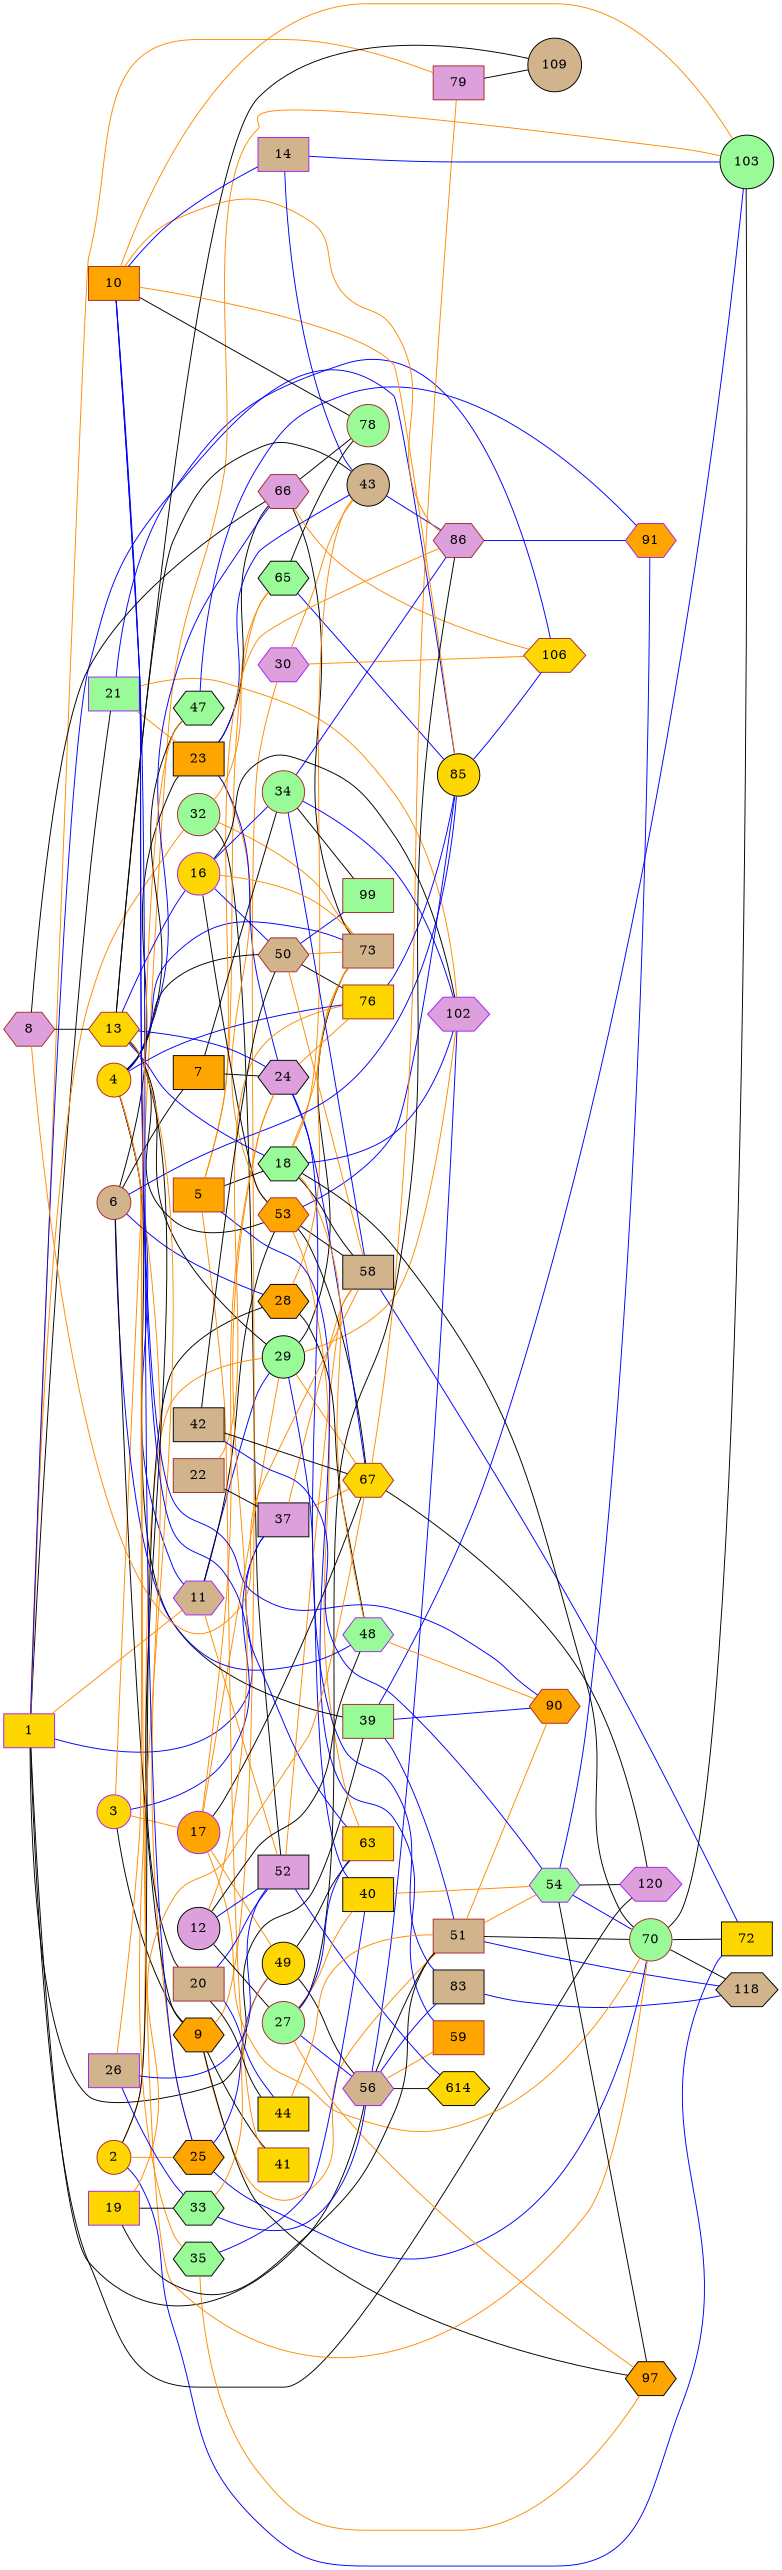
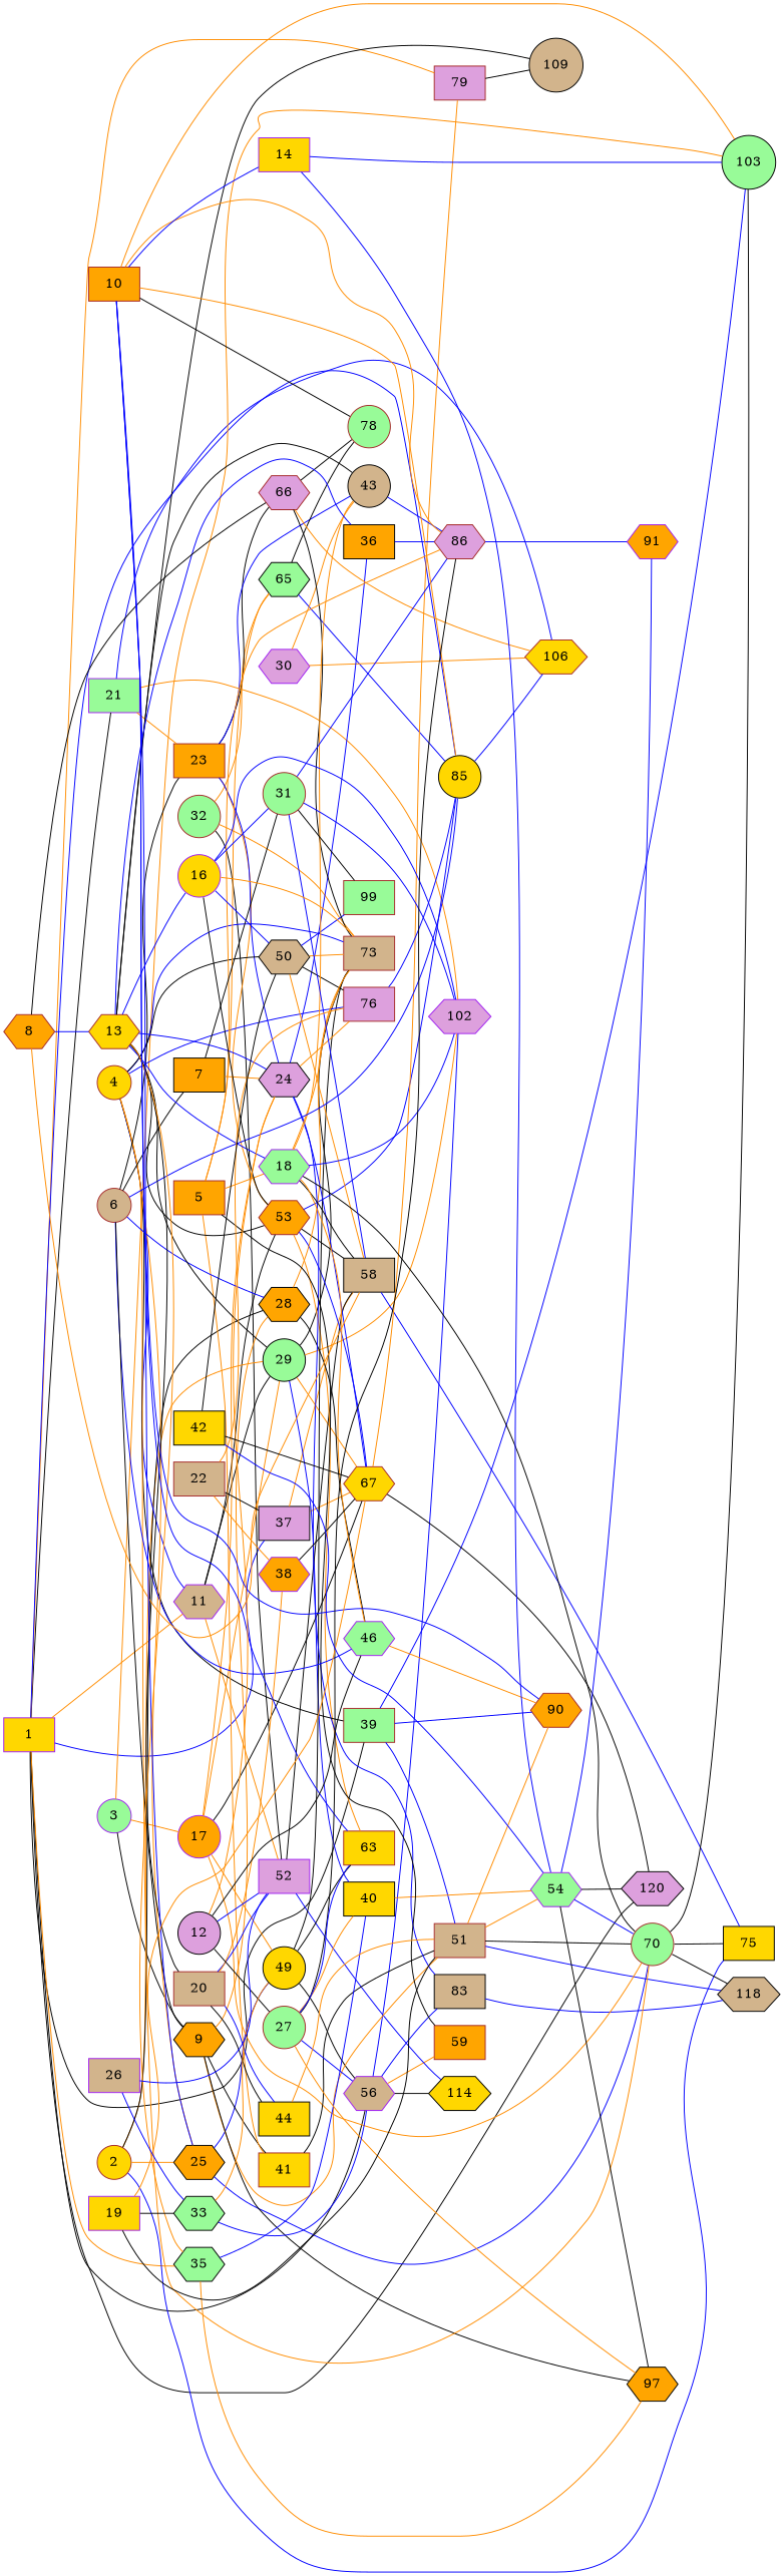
  graph {
    rankdir=LR
    node [color=brown fillcolor=gold shape=hexagon style=filled]
    edge [color=blue]
    1 [color=purple shape=box super="+62"]
    11 [color=purple fillcolor=tan super="+121"]
    21 [color=purple fillcolor=palegreen shape=box super="+96"]
    32 [fillcolor=palegreen shape=circle super="+107"]
    37 [color=black fillcolor=plum shape=box]
    39 [fillcolor=palegreen shape=box super="+115"]
    56 [color=purple fillcolor=tan super="+74"]
    79 [fillcolor=plum shape=box]
    85 [color=black shape=circle super="+122"]
-   120 [color=purple fillcolor=plum]
+   120 [color=black fillcolor=plum]
    29 [color=black fillcolor=palegreen shape=circle super="+111"]
-   52 [color=black fillcolor=plum shape=box super="+104"]
+   52 [color=purple fillcolor=plum shape=box super="+104"]
    53 [fillcolor=orange super="+80"]
-   23 [color=black fillcolor=orange shape=box super="+94"]
+   23 [fillcolor=orange shape=box super="+94"]
    102 [color=purple fillcolor=plum]
    106
    73 [fillcolor=tan shape=box super="+89"]
    65 [color=black fillcolor=palegreen]
    58 [color=black fillcolor=tan shape=box super="+81"]
    67 [super="+83"]
    103 [color=black fillcolor=palegreen shape=circle super="+117"]
    51 [fillcolor=tan shape=box super="+64"]
    90 [fillcolor=orange super="+108"]
    59 [fillcolor=orange shape=box]
    n25 [color=black fillcolor=tan label=83 shape=box]
-   114 [color=black label=614]
+   114 [color=black]
    109 [color=black fillcolor=tan shape=circle]
    2 [shape=circle super="+15"]
    25 [color=black fillcolor=orange]
    28 [color=black fillcolor=orange]
-   75 [color=black shape=box label=72]
+   75 [color=black shape=box]
    70 [fillcolor=palegreen shape=circle super="+98"]
    49 [color=black shape=circle super="+110"]
-   48 [color=purple fillcolor=palegreen super="+119"]
+   48 [color=purple fillcolor=palegreen super="+119" label=46]
    40 [color=black shape=box]
-   3 [color=purple shape=circle super="+69"]
+   3 [color=purple fillcolor=palegreen shape=circle super="+69"]
    9 [color=black fillcolor=orange super="+55"]
    17 [color=purple fillcolor=orange shape=circle super="+31"]
    41 [shape=box]
    30 [color=purple fillcolor=plum]
    97 [color=black fillcolor=orange super="+105"]
    24 [color=black fillcolor=plum super="+46"]
    4 [shape=circle super="+61"]
-   47 [color=black fillcolor=palegreen]
-   50 [fillcolor=tan super="+92"]
+   50 [color=black fillcolor=tan super="+92"]
    66 [fillcolor=plum super="+71"]
-   76 [shape=box super="+77"]
+   76 [fillcolor=plum shape=box super="+77"]
    91 [color=purple fillcolor=orange]
    99 [fillcolor=palegreen shape=box]
    78 [fillcolor=palegreen shape=circle]
    118 [color=black fillcolor=tan]
    5 [fillcolor=orange shape=box super="+84"]
-   18 [color=black fillcolor=palegreen super="+72"]
+   18 [color=purple fillcolor=palegreen super="+72"]
    86 [fillcolor=plum super="+88"]
    43 [color=black fillcolor=tan shape=circle super="+113"]
    6 [fillcolor=tan shape=circle super="+82"]
    7 [color=black fillcolor=orange shape=box]
-   34 [fillcolor=palegreen shape=circle super="+116"]
+   34 [fillcolor=palegreen shape=circle super="+116" label=31]
+   36 [color=black fillcolor=orange shape=box]
    13 [super="+95"]
    16 [color=purple shape=circle super="+68"]
    20 [fillcolor=tan shape=box]
    35 [color=black fillcolor=palegreen]
-   8 [fillcolor=plum]
+   8 [fillcolor=orange]
    54 [color=purple fillcolor=palegreen super="+87"]
    10 [fillcolor=orange shape=box super="+101"]
-   14 [color=purple fillcolor=tan shape=box]
+   14 [color=purple shape=box]
    63 [shape=box]
    12 [color=black fillcolor=plum shape=circle super="+57"]
    27 [fillcolor=palegreen shape=circle super="+112"]
+   38 [color=purple fillcolor=orange]
    44 [color=black shape=box]
    33 [color=black fillcolor=palegreen super="+45"]
    19 [color=purple shape=box]
    22 [fillcolor=tan shape=box super="+60"]
    26 [color=purple fillcolor=tan shape=box]
-   42 [color=black fillcolor=tan shape=box super="+100"]
+   42 [color=black shape=box super="+100"]
    1 -- 11 [color=darkorange]
    1 -- 21 [color=black]
-   1 -- 32 [color=darkorange]
+   1 -- 35 [color=darkorange]
    1 -- 37
    1 -- 39 [color=black]
    1 -- 56 [color=black]
    1 -- 79 [color=darkorange]
    1 -- 85
    1 -- 120 [color=black]
-   11 -- 29
+   11 -- 29 [color=black]
    11 -- 52 [color=darkorange]
    11 -- 53 [color=black]
    21 -- 23 [color=darkorange]
    21 -- 102 [color=darkorange]
    21 -- 106
    32 -- 52 [color=black]
    32 -- 73 [color=darkorange]
    32 -- 65 [color=darkorange]
    37 -- 58 [color=darkorange]
    37 -- 67 [color=darkorange]
    39 -- 103
    39 -- 51
    39 -- 90
    56 -- 102
    56 -- 59 [color=darkorange]
    56 -- n25
    56 -- 114 [color=black]
    79 -- 109 [color=black]
    85 -- 106
    29 -- 102 [color=darkorange]
    29 -- 73 [color=black]
    29 -- 67 [color=darkorange]
    29 -- 40
-   52 -- 58 [color=darkorange]
+   52 -- 58 [color=black]
    52 -- 114
    53 -- 85
    53 -- 58 [color=black]
-   53 -- 67 [color=black]
+   53 -- 67
    53 -- 63 [color=darkorange]
    23 -- 53 [color=darkorange]
    23 -- 24
    23 -- 66 [color=black]
    23 -- 43
    65 -- 85
    65 -- 78 [color=black]
    58 -- 75
    67 -- 79 [color=darkorange]
    67 -- 120 [color=black]
    51 -- 90 [color=darkorange]
    51 -- 70 [color=black]
    51 -- 118
    51 -- 54 [color=darkorange]
    n25 -- 118
    2 -- 29 [color=darkorange]
    2 -- 25 [color=darkorange]
    2 -- 28 [color=black]
    2 -- 75
    25 -- 70
    25 -- 49
    28 -- 73 [color=darkorange]
    28 -- 48 [color=black]
    70 -- 103 [color=black]
    70 -- 75 [color=black]
    70 -- 118 [color=black]
    49 -- 56 [color=black]
+   49 -- 73 [color=black]
    49 -- 63 [color=black]
    48 -- 90 [color=darkorange weight=2]
    40 -- 54 [color=darkorange]
-   3 -- 37
    3 -- 103 [color=darkorange]
    3 -- 9 [color=black]
    3 -- 17 [color=darkorange]
    9 -- 51 [color=darkorange]
    9 -- 41 [color=black]
-   9 -- 30 [color=darkorange]
+   9 -- 28 [color=darkorange]
    9 -- 97 [color=black]
    17 -- 29 [color=darkorange]
    17 -- 67 [color=black]
    17 -- 70 [color=darkorange]
    17 -- 49 [color=darkorange]
    17 -- 24 [color=darkorange]
-   56 -- 51 [color=black]
+   41 -- 51 [color=black]
    30 -- 106 [color=darkorange]
    30 -- 43 [color=darkorange]
    24 -- 67
    24 -- n25
    24 -- 76 [color=darkorange]
+   24 -- 36
    4 -- 11
    4 -- 39 [color=black]
    4 -- 73
    4 -- 25 [color=darkorange]
    4 -- 70 [color=darkorange]
-   4 -- 47 [color=black]
    4 -- 50 [color=black]
-   4 -- 66
    4 -- 76
-   47 -- 91
    50 -- 73 [color=darkorange]
    50 -- 58 [color=darkorange]
    50 -- 76 [color=black]
    50 -- 99
    66 -- 106 [color=darkorange]
    66 -- 73 [color=black]
    66 -- 78 [color=black]
    76 -- 85
    5 -- 65 [color=darkorange]
-   5 -- 59
+   5 -- 59 [color=black]
    5 -- 41 [color=darkorange]
-   5 -- 18 [color=black]
+   5 -- 18 [color=darkorange]
    5 -- 86 [color=darkorange]
    18 -- 102
    18 -- 73 [color=darkorange]
    18 -- 58 [color=black]
    18 -- 70 [color=black]
    18 -- 48 [color=darkorange]
    18 -- 43 [color=darkorange]
    86 -- 91
    43 -- 86
    6 -- 85
    6 -- 23 [color=black]
    6 -- 28
    6 -- 48
    6 -- 9 [color=black]
    6 -- 7 [color=black]
-   7 -- 24 [color=black]
+   7 -- 24 [color=darkorange]
    7 -- 34 [color=black]
    34 -- 102
    34 -- 58
    34 -- 99 [color=black]
    34 -- 86
+   36 -- 86
    13 -- 29 [color=black]
    13 -- 53 [color=black]
    13 -- 109 [color=black]
    13 -- 24
    13 -- 18
    13 -- 43 [color=black]
+   13 -- 36
    13 -- 16
    13 -- 20 [color=black]
    13 -- 35 [color=darkorange]
    16 -- 53 [color=black]
-   16 -- 102 [color=black]
+   16 -- 102
    16 -- 73 [color=darkorange]
    16 -- 50
    16 -- 34
    20 -- 52
+   20 -- 38 [color=darkorange]
    20 -- 44 [color=black]
    20 -- 44
    35 -- 40
    35 -- 97 [color=darkorange]
    8 -- 58 [color=darkorange]
    8 -- 66 [color=black]
-   8 -- 13 [color=black]
+   8 -- 13
    54 -- 120 [color=black]
    54 -- 70
    54 -- 97 [color=black]
    54 -- 91
    10 -- 85 [color=darkorange]
    10 -- 103 [color=darkorange]
    10 -- 90
    10 -- 25
    10 -- 78 [color=black]
    10 -- 86 [color=darkorange]
    10 -- 14
    10 -- 63
    14 -- 103
-   14 -- 43
+   14 -- 54
    12 -- 52
    12 -- 48 [color=black weight=2]
    12 -- 24 [color=darkorange]
    12 -- 27 [color=black]
    27 -- 56
    27 -- 40 [color=darkorange]
    27 -- 97 [color=darkorange]
    27 -- 86 [color=black]
    27 -- 63
+   38 -- 67 [color=black]
    44 -- 51 [color=darkorange]
    33 -- 56
    33 -- 49 [color=darkorange]
    19 -- 67 [color=darkorange]
    19 -- 51 [color=black]
    19 -- 33 [color=black]
    22 -- 37 [color=black]
    22 -- 76 [color=darkorange]
+   22 -- 38 [color=darkorange]
    26 -- 52
-   26 -- 47 [color=darkorange]
    26 -- 33 [weight=2]
    42 -- 67 [color=black]
    42 -- 50 [color=black]
    42 -- 54
  }
